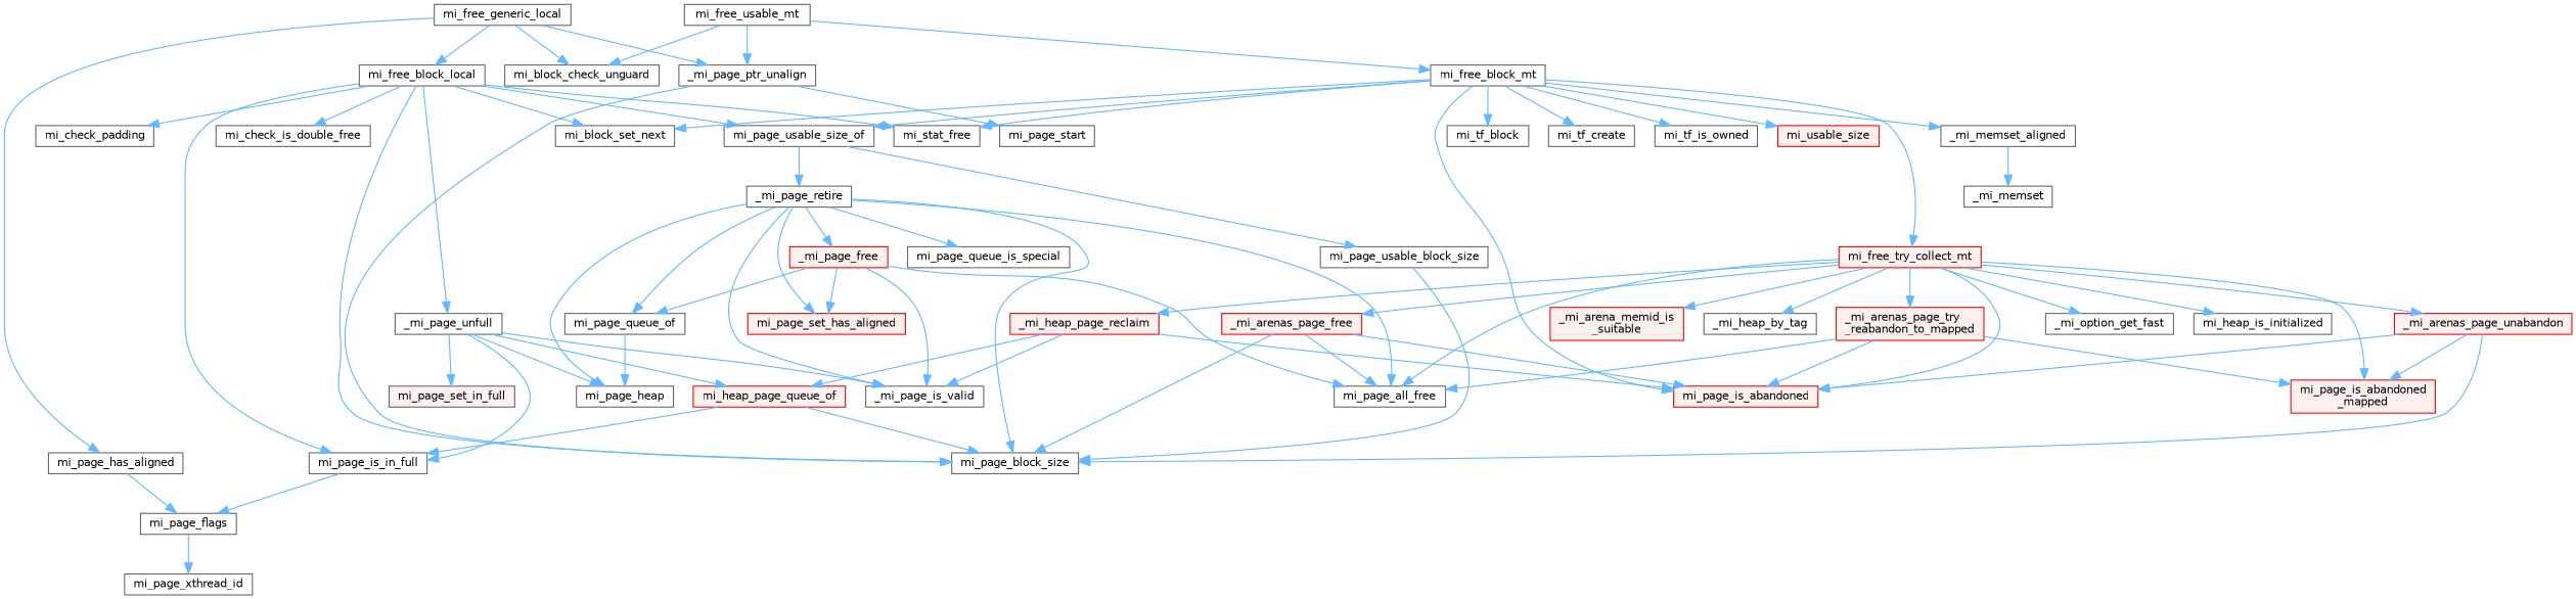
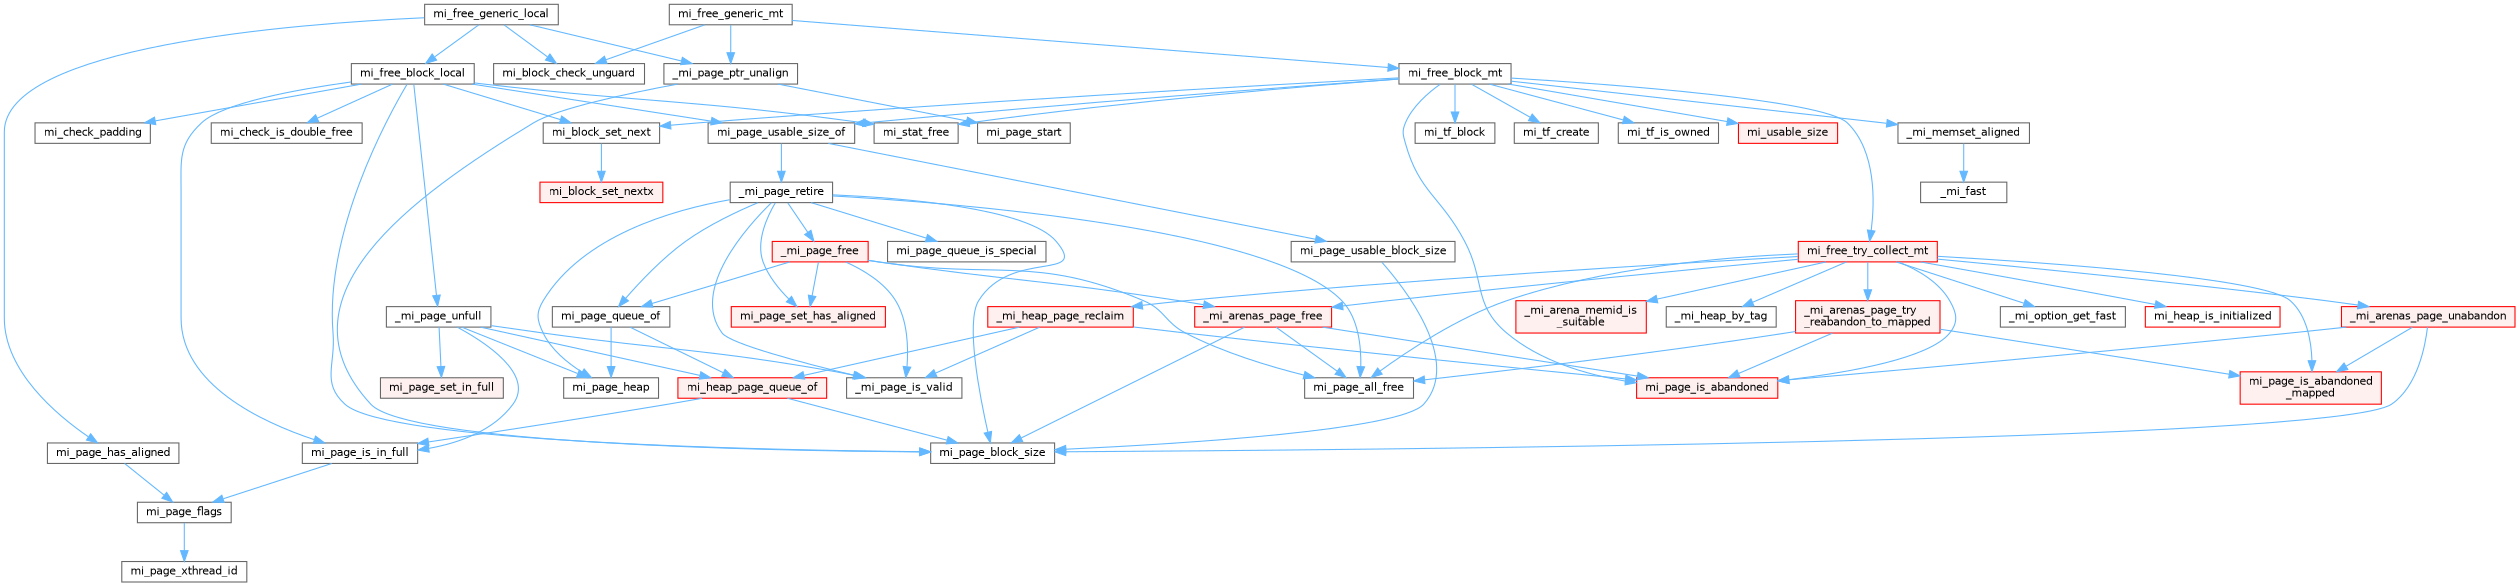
  digraph {
    rankdir=TB
    node [color=grey40 fillcolor=white fontname=Helvetica fontsize=10 shape=box style=filled]
    edge [color=steelblue1 fontname=Helvetica fontsize=10 labelfontname=Helvetica labelfontsize=10 style=solid]
    n1 [height=0.2 label=mi_free_generic_local width=0.4]
    n2 [height=0.2 label=_mi_page_ptr_unalign width=0.4]
    n3 [height=0.2 label=mi_block_check_unguard width=0.4]
    n4 [height=0.2 label=mi_free_block_local width=0.4]
    n5 [height=0.2 label=mi_page_has_aligned width=0.4]
-   n6 [height=0.2 label=mi_free_usable_mt width=0.4]
+   n6 [height=0.2 label=mi_free_generic_mt width=0.4]
    n7 [height=0.2 label=mi_free_block_mt width=0.4]
    n8 [height=0.2 label=mi_page_block_size width=0.4]
    n9 [height=0.2 label=mi_page_start width=0.4]
    n10 [height=0.2 label=mi_page_is_in_full width=0.4]
    n11 [height=0.2 label=_mi_page_unfull width=0.4]
    n12 [height=0.2 label=mi_block_set_next width=0.4]
    n13 [height=0.2 label=mi_check_is_double_free width=0.4]
    n14 [height=0.2 label=mi_check_padding width=0.4]
    n15 [height=0.2 label=mi_page_usable_size_of width=0.4]
    n16 [height=0.2 label=mi_stat_free width=0.4]
    n17 [height=0.2 label=mi_page_flags width=0.4]
    n18 [height=0.2 label=_mi_page_retire width=0.4]
    n19 [color=red fillcolor="#FFF0F0" height=0.2 label=_mi_page_free width=0.4]
    n20 [height=0.2 label=mi_page_all_free width=0.4]
    n21 [height=0.2 label=_mi_page_is_valid width=0.4]
    n22 [height=0.2 label=mi_page_queue_of width=0.4]
    n23 [height=0.2 label=mi_page_heap width=0.4]
    n24 [color=red fillcolor="#FFF0F0" height=0.2 label=mi_page_set_has_aligned width=0.4]
    n25 [height=0.2 label=mi_page_queue_is_special width=0.4]
    n26 [color=red fillcolor="#FFF0F0" height=0.2 label=mi_heap_page_queue_of width=0.4]
    n27 [fillcolor="#FFF0F0" height=0.2 label=mi_page_set_in_full width=0.4]
+   n28 [color=red fillcolor="#FFF0F0" height=0.2 label=mi_block_set_nextx width=0.4]
    n29 [height=0.2 label=mi_page_usable_block_size width=0.4]
    n30 [color=red fillcolor="#FFF0F0" height=0.2 label=_mi_arenas_page_free width=0.4]
    n31 [color=red fillcolor="#FFF0F0" height=0.2 label=mi_page_is_abandoned width=0.4]
    n32 [height=0.2 label=mi_page_xthread_id width=0.4]
    n33 [height=0.2 label=_mi_memset_aligned width=0.4]
    n34 [color=red fillcolor="#FFF0F0" height=0.2 label=mi_free_try_collect_mt width=0.4]
    n35 [height=0.2 label=mi_tf_block width=0.4]
    n36 [height=0.2 label=mi_tf_create width=0.4]
    n37 [height=0.2 label=mi_tf_is_owned width=0.4]
    n38 [color=red fillcolor="#FFF0F0" height=0.2 label=mi_usable_size width=0.4]
-   n39 [height=0.2 label=_mi_memset width=0.4]
+   n39 [height=0.2 label=_mi_fast width=0.4]
    n40 [color=red fillcolor="#FFF0F0" height=0.2 label="_mi_arena_memid_is\l_suitable" width=0.4]
    n41 [color=red fillcolor="#FFF0F0" height=0.2 label="_mi_arenas_page_try\l_reabandon_to_mapped" width=0.4]
    n42 [color=red fillcolor="#FFF0F0" height=0.2 label="mi_page_is_abandoned\l_mapped" width=0.4]
    n43 [color=red fillcolor="#FFF0F0" height=0.2 label=_mi_arenas_page_unabandon width=0.4]
    n44 [height=0.2 label=_mi_heap_by_tag width=0.4]
    n45 [color=red fillcolor="#FFF0F0" height=0.2 label=_mi_heap_page_reclaim width=0.4]
    n46 [height=0.2 label=_mi_option_get_fast width=0.4]
-   n47 [height=0.2 label=mi_heap_is_initialized width=0.4]
+   n47 [color=red height=0.2 label=mi_heap_is_initialized width=0.4]
    n1 -> n2
    n1 -> n3
    n1 -> n4
    n1 -> n5
    n2 -> n8
    n2 -> n9
    n4 -> n8
    n4 -> n10
    n4 -> n11
    n4 -> n12
    n4 -> n13
    n4 -> n14
    n4 -> n15
    n4 -> n16
    n5 -> n17
    n6 -> n2
    n6 -> n3
    n6 -> n7
    n7 -> n12
    n7 -> n15
    n7 -> n16
    n7 -> n31
    n7 -> n33
    n7 -> n34
    n7 -> n35
    n7 -> n36
    n7 -> n37
    n7 -> n38
    n10 -> n17
    n11 -> n10
    n11 -> n21
    n11 -> n23
    n11 -> n26
    n11 -> n27
+   n12 -> n28
    n15 -> n18
    n15 -> n29
    n17 -> n32
    n18 -> n8
    n18 -> n19
    n18 -> n20
    n18 -> n21
    n18 -> n22
    n18 -> n23
    n18 -> n24
    n18 -> n25
    n19 -> n20
    n19 -> n21
    n19 -> n22
    n19 -> n24
+   n19 -> n30
    n22 -> n23
+   n22 -> n26
    n26 -> n8
    n26 -> n10
    n29 -> n8
    n30 -> n8
    n30 -> n20
    n30 -> n31
    n33 -> n39
    n34 -> n20
    n34 -> n30
    n34 -> n31
    n34 -> n40
    n34 -> n41
    n34 -> n42
    n34 -> n43
    n34 -> n44
    n34 -> n45
    n34 -> n46
    n34 -> n47
    n41 -> n20
    n41 -> n31
    n41 -> n42
    n43 -> n8
    n43 -> n31
    n43 -> n42
    n45 -> n21
    n45 -> n26
    n45 -> n31
  }
